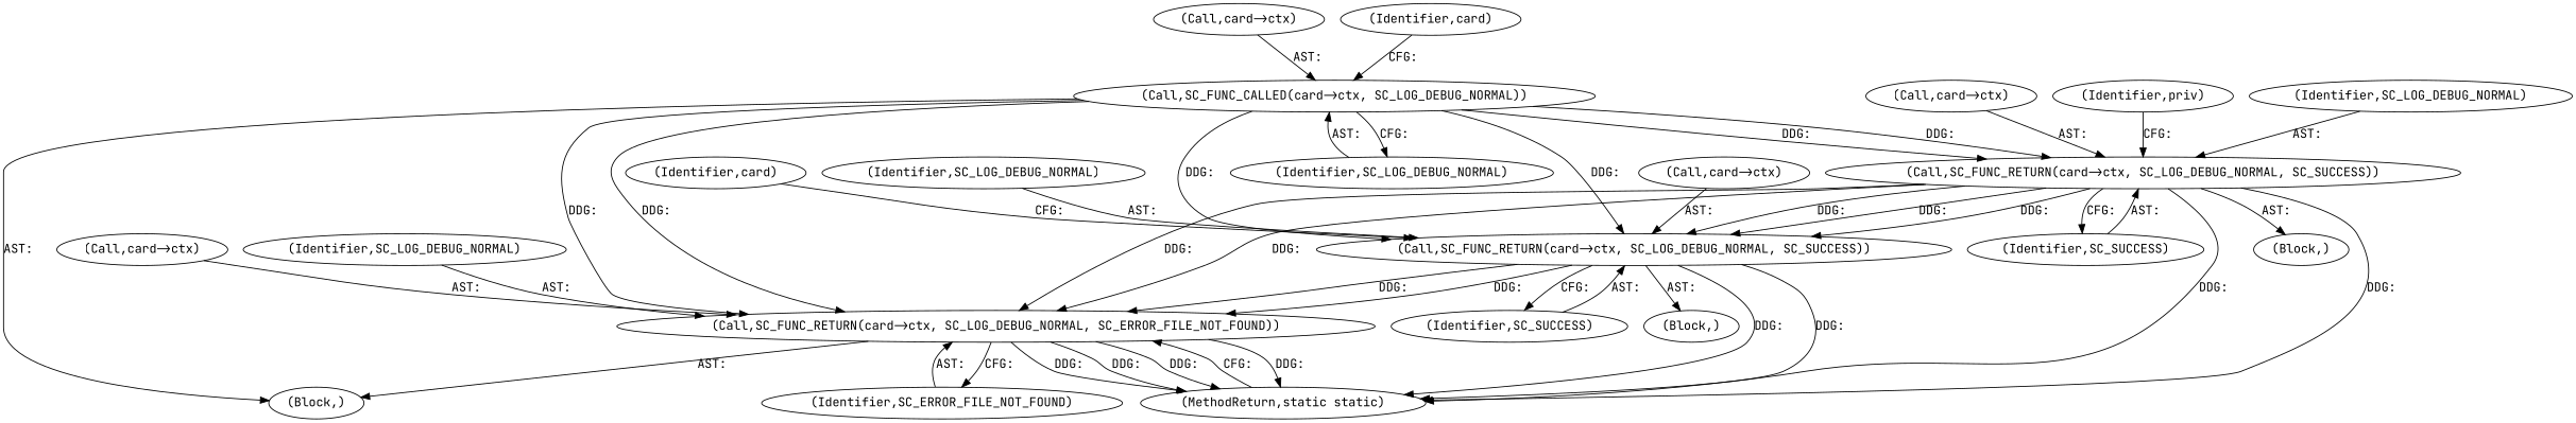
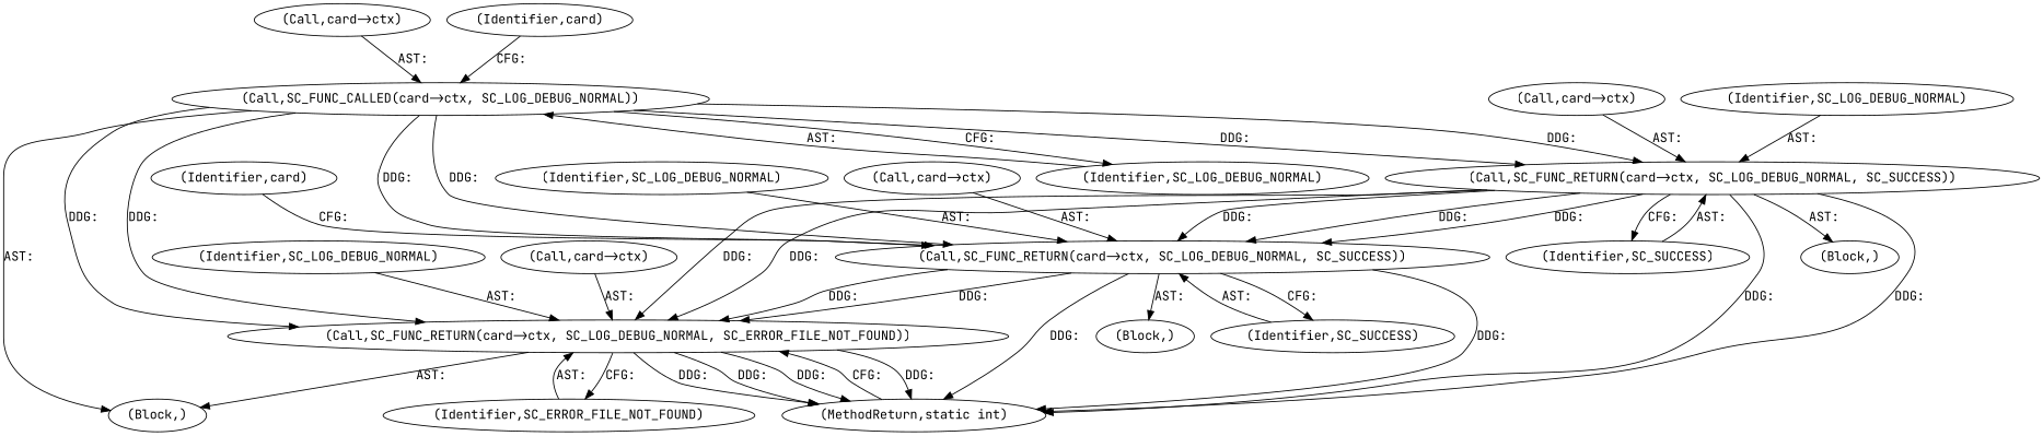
  digraph {
    fontname="JetBrains Mono"
    node [fontname="JetBrains Mono"]
    edge [fontname="JetBrains Mono"]
    n1 [label="(Call,SC_FUNC_CALLED(card->ctx, SC_LOG_DEBUG_NORMAL))"]
    n2 [label="(Call,SC_FUNC_RETURN(card->ctx, SC_LOG_DEBUG_NORMAL, SC_SUCCESS))"]
    n3 [label="(Call,SC_FUNC_RETURN(card->ctx, SC_LOG_DEBUG_NORMAL, SC_SUCCESS))"]
    n4 [label="(Call,SC_FUNC_RETURN(card->ctx, SC_LOG_DEBUG_NORMAL, SC_ERROR_FILE_NOT_FOUND))"]
    n5 [label="(Block,)"]
    n6 [label="(Identifier,SC_LOG_DEBUG_NORMAL)"]
-   n7 [label="(MethodReturn,static static)"]
+   n7 [label="(MethodReturn,static int)"]
    n8 [label="(Block,)"]
    n9 [label="(Identifier,SC_SUCCESS)"]
    n10 [label="(Block,)"]
    n11 [label="(Identifier,SC_SUCCESS)"]
    n12 [label="(Identifier,SC_ERROR_FILE_NOT_FOUND)"]
    n13 [label="(Identifier,SC_LOG_DEBUG_NORMAL)"]
    n14 [label="(Call,card->ctx)"]
    n15 [label="(Call,card->ctx)"]
    n16 [label="(Call,card->ctx)"]
    n17 [label="(Identifier,card)"]
-   n18 [label="(Identifier,priv)"]
    n19 [label="(Call,card->ctx)"]
    n20 [label="(Identifier,SC_LOG_DEBUG_NORMAL)"]
    n21 [label="(Identifier,SC_LOG_DEBUG_NORMAL)"]
    n22 [label="(Identifier,card)"]
    n1 -> n2 [label="DDG: "]
    n1 -> n2 [label="DDG: "]
    n1 -> n3 [label="DDG: "]
    n1 -> n3 [label="DDG: "]
    n1 -> n4 [label="DDG: "]
    n1 -> n4 [label="DDG: "]
    n1 -> n5 [label="AST: "]
    n1 -> n6 [label="CFG: "]
    n2 -> n3 [label="DDG: "]
    n2 -> n3 [label="DDG: "]
    n2 -> n3 [label="DDG: "]
    n2 -> n4 [label="DDG: "]
    n2 -> n4 [label="DDG: "]
    n2 -> n7 [label="DDG: "]
    n2 -> n7 [label="DDG: "]
    n2 -> n8 [label="AST: "]
    n2 -> n9 [label="CFG: "]
    n3 -> n4 [label="DDG: "]
    n3 -> n4 [label="DDG: "]
    n3 -> n7 [label="DDG: "]
    n3 -> n7 [label="DDG: "]
    n3 -> n10 [label="AST: "]
    n3 -> n11 [label="CFG: "]
    n4 -> n5 [label="AST: "]
    n4 -> n7 [label="DDG: "]
    n4 -> n7 [label="DDG: "]
    n4 -> n7 [label="DDG: "]
    n4 -> n7 [label="DDG: "]
    n4 -> n12 [label="CFG: "]
    n6 -> n1 [label="AST: "]
    n7 -> n4 [label="CFG: "]
    n9 -> n2 [label="AST: "]
    n11 -> n3 [label="AST: "]
    n12 -> n4 [label="AST: "]
    n13 -> n3 [label="AST: "]
    n14 -> n2 [label="AST: "]
    n15 -> n4 [label="AST: "]
    n16 -> n1 [label="AST: "]
    n17 -> n1 [label="CFG: "]
-   n18 -> n2 [label="CFG: "]
    n19 -> n3 [label="AST: "]
    n20 -> n2 [label="AST: "]
    n21 -> n4 [label="AST: "]
    n22 -> n3 [label="CFG: "]
  }
